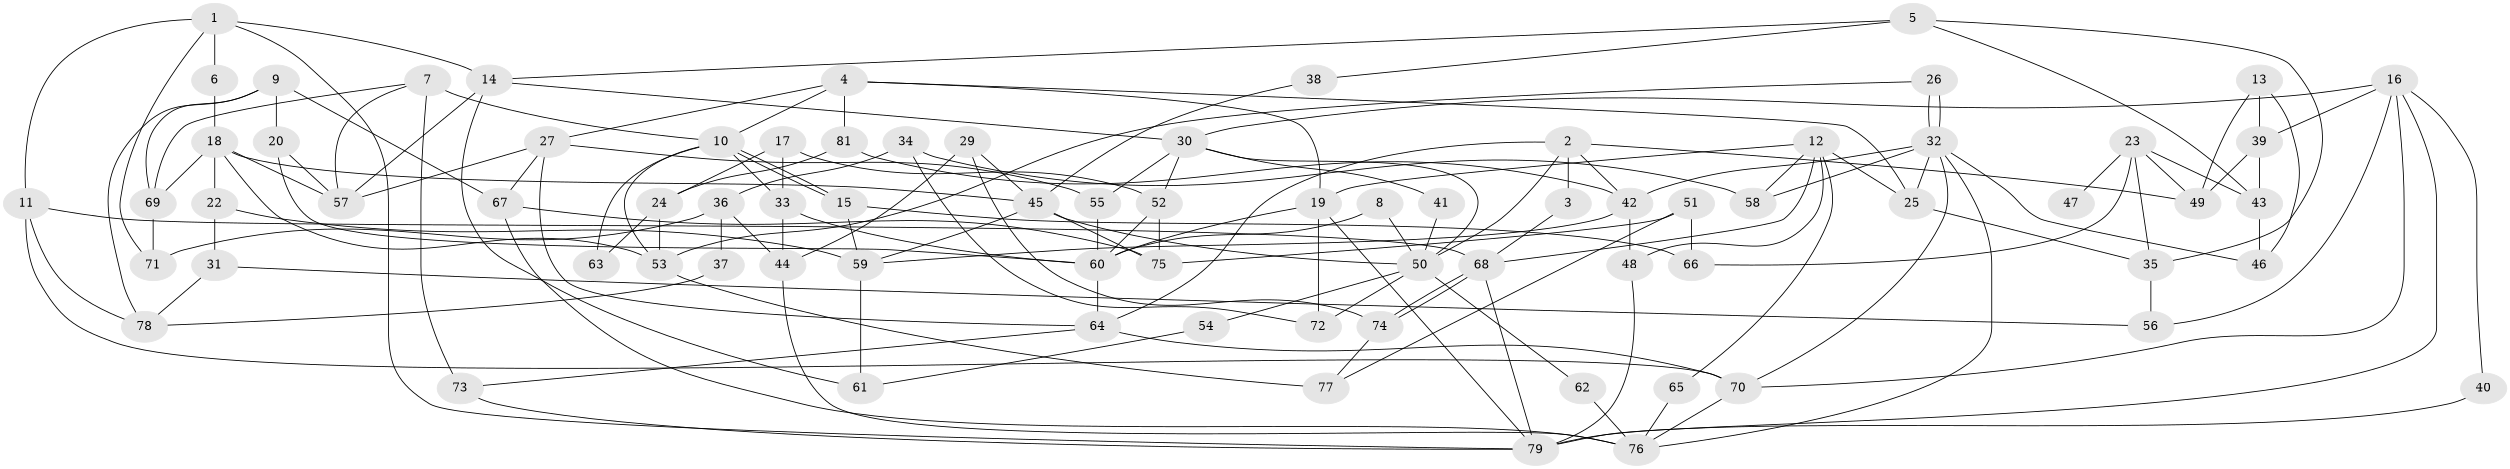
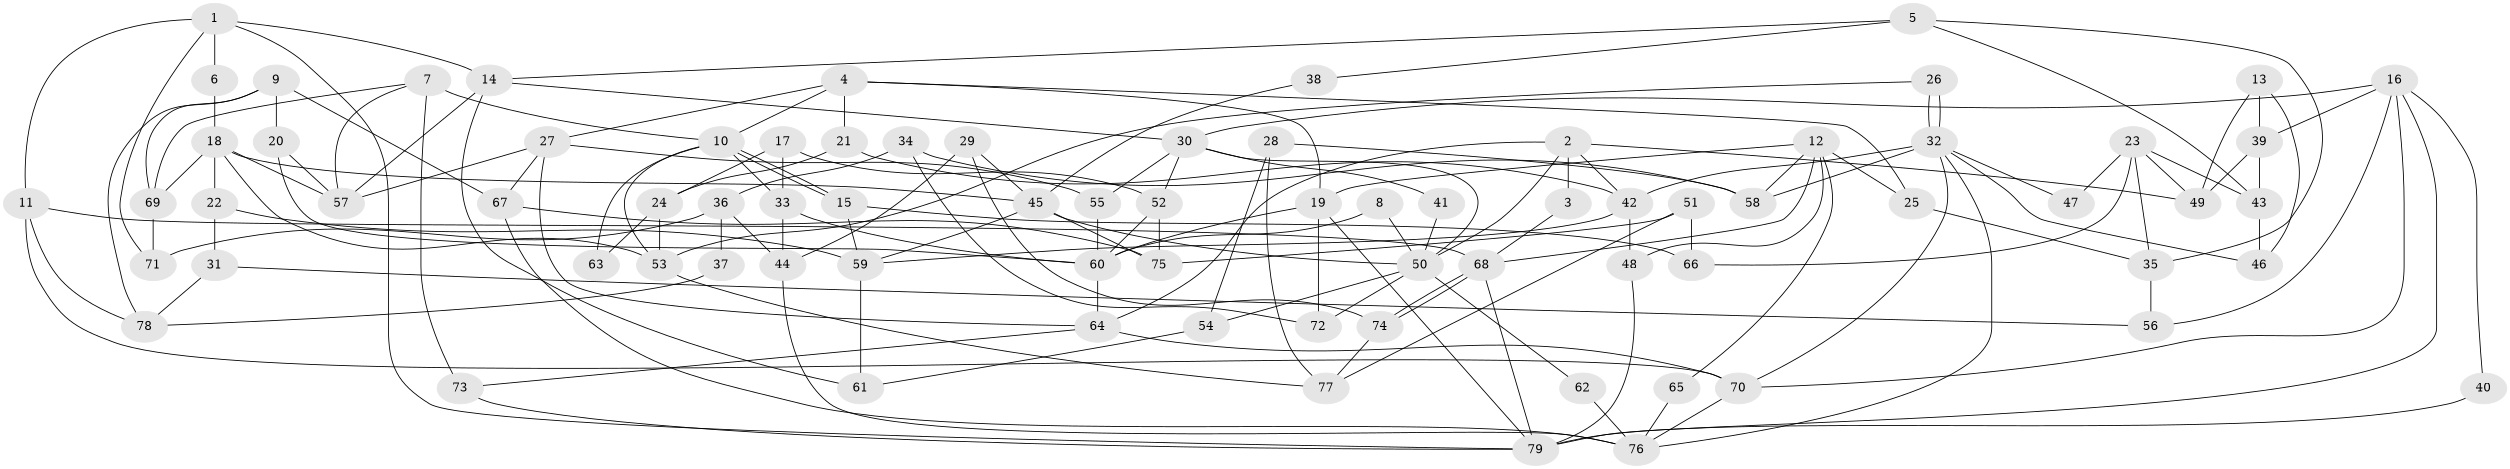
  graph {
    node [color=gray90 style=filled]
    1
    6
    11
    14
    71
    79
    18
    68
    78
    70
    57
    30
    61
    2
    3
    42
    49
    50
    64
    48
    59
    72
    54
    62
    73
    74
    4
    10
    19
-   21 [label=81]
+   21
    25
    27
    15
    33
    53
    63
    60
    24
    35
    67
    55
    5
    38
    43
    56
    45
    46
    69
    22
    7
    8
    9
    20
    76
    75
    66
    44
    77
    12
    58
    65
    13
    39
    52
    41
    16
    40
    17
    31
    23
    47
    26
    32
+   28
    29
    34
    36
    37
    51
    1 -- 6
    1 -- 11
    1 -- 14
    1 -- 71
    1 -- 79
    6 -- 18
    11 -- 68
    11 -- 78
    11 -- 70
    14 -- 57
    14 -- 30
    14 -- 61
    18 -- 57
    18 -- 53
    18 -- 45
    18 -- 69
    18 -- 22
    68 -- 79
    68 -- 74
    68 -- 74
    70 -- 76
    30 -- 50
    30 -- 55
    30 -- 52
    30 -- 41
    2 -- 3
    2 -- 42
    2 -- 49
    2 -- 50
    2 -- 64
    3 -- 68
    42 -- 48
    42 -- 59
    50 -- 72
    50 -- 54
    50 -- 62
    64 -- 70
    64 -- 73
    48 -- 79
    59 -- 61
    54 -- 61
    62 -- 76
    73 -- 79
    74 -- 77
    4 -- 10
    4 -- 19
    4 -- 21
    4 -- 25
    4 -- 27
    10 -- 15
    10 -- 15
    10 -- 33
    10 -- 53
    10 -- 63
    19 -- 79
    19 -- 72
    19 -- 60
    21 -- 42
    21 -- 24
    25 -- 35
    27 -- 57
    27 -- 64
    27 -- 67
    27 -- 55
    15 -- 59
    15 -- 66
    33 -- 60
    33 -- 44
    53 -- 77
    60 -- 64
    24 -- 53
    24 -- 63
    35 -- 56
    67 -- 76
    67 -- 75
    55 -- 60
    5 -- 14
    5 -- 35
    5 -- 38
    5 -- 43
    38 -- 45
    43 -- 46
    45 -- 50
    45 -- 59
    45 -- 75
    69 -- 71
    22 -- 59
    22 -- 31
    7 -- 57
    7 -- 73
    7 -- 10
    7 -- 69
    8 -- 50
    8 -- 60
    9 -- 78
    9 -- 67
    9 -- 69
    9 -- 20
    20 -- 57
    20 -- 60
    44 -- 76
    12 -- 68
    12 -- 48
    12 -- 19
    12 -- 25
    12 -- 58
    12 -- 65
    65 -- 76
    13 -- 49
    13 -- 46
    13 -- 39
    39 -- 49
    39 -- 43
    52 -- 60
    52 -- 75
    41 -- 50
    16 -- 79
    16 -- 70
    16 -- 30
    16 -- 56
    16 -- 39
    16 -- 40
    40 -- 79
    17 -- 33
    17 -- 24
    17 -- 52
    31 -- 78
    31 -- 56
    23 -- 49
    23 -- 35
    23 -- 43
    23 -- 66
    23 -- 47
    26 -- 53
    26 -- 32
    26 -- 32
    32 -- 70
    32 -- 42
    32 -- 46
    32 -- 76
    32 -- 58
-   32 -- 25
+   32 -- 47
+   28 -- 54
+   28 -- 77
+   28 -- 58
    29 -- 74
    29 -- 45
    29 -- 44
    34 -- 72
    34 -- 58
    34 -- 36
    36 -- 71
    36 -- 44
    36 -- 37
    37 -- 78
    51 -- 75
    51 -- 66
    51 -- 77
  }
